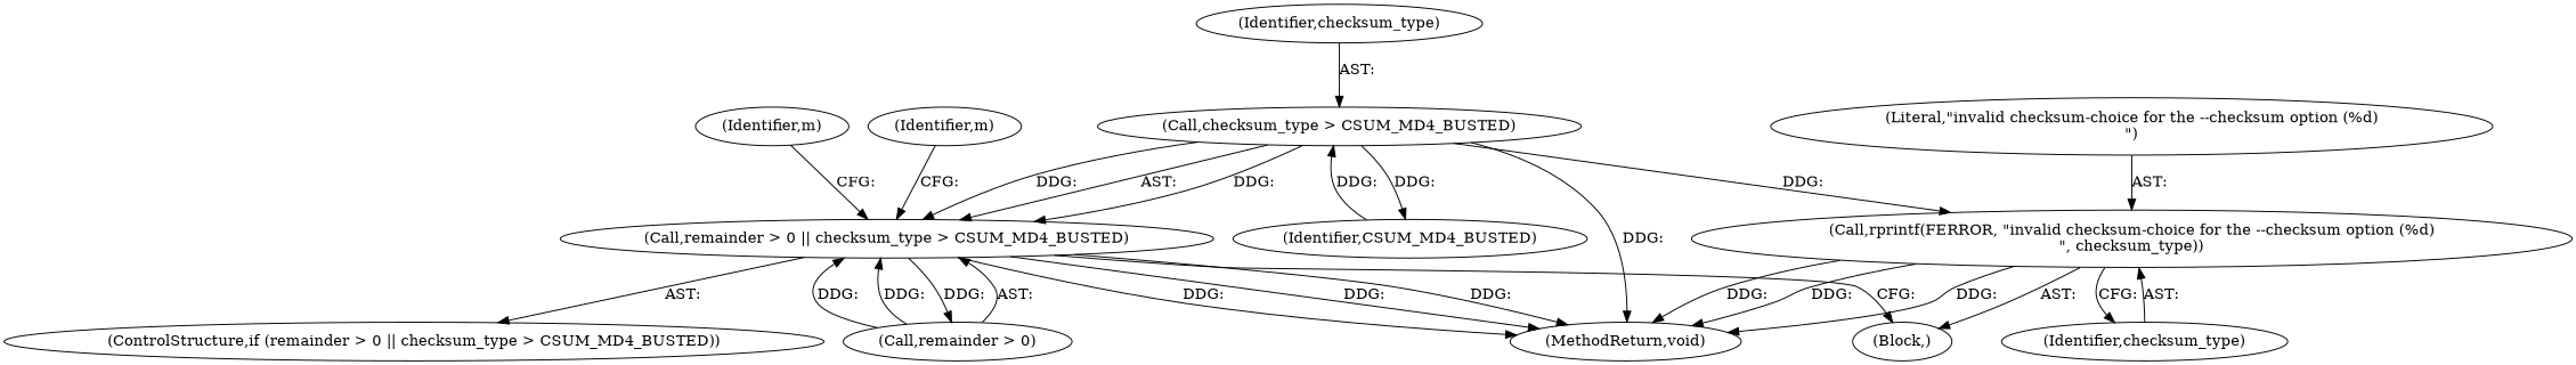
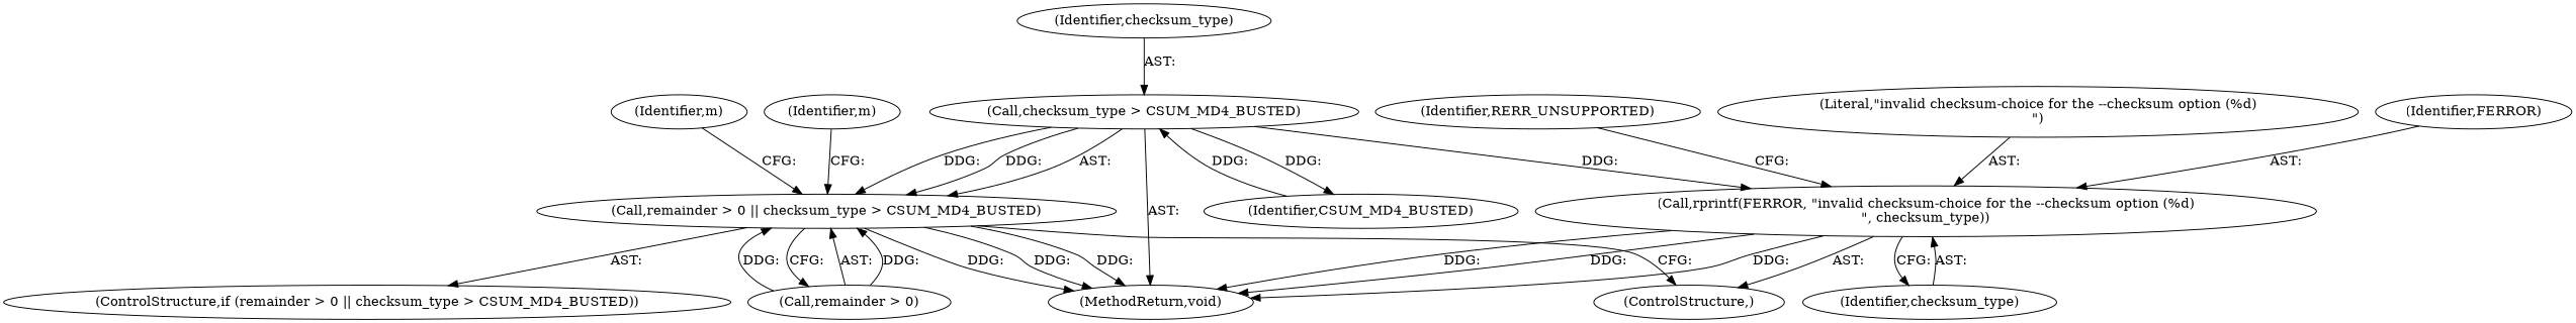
  digraph {
    n1 [label="(Call,checksum_type > CSUM_MD4_BUSTED)"]
    n2 [label="(Call,remainder > 0 || checksum_type > CSUM_MD4_BUSTED)"]
    n3 [label="(Call,rprintf(FERROR, \"invalid checksum-choice for the --checksum option (%d)\n\", checksum_type))"]
    n4 [label="(Identifier,CSUM_MD4_BUSTED)"]
    n5 [label="(MethodReturn,void)"]
    n6 [label="(ControlStructure,if (remainder > 0 || checksum_type > CSUM_MD4_BUSTED))"]
    n7 [label="(Call,remainder > 0)"]
-   n8 [label="(Block,)"]
+   n8 [label="(ControlStructure,)"]
    n9 [label="(Identifier,checksum_type)"]
+   n10 [label="(Identifier,RERR_UNSUPPORTED)"]
    n11 [label="(Literal,\"invalid checksum-choice for the --checksum option (%d)\n\")"]
    n12 [label="(Identifier,checksum_type)"]
    n13 [label="(Identifier,m)"]
    n14 [label="(Identifier,m)"]
+   n15 [label="(Identifier,FERROR)"]
    n1 -> n2 [label="AST: "]
    n1 -> n2 [label="DDG: "]
    n1 -> n2 [label="DDG: "]
    n1 -> n3 [label="DDG: "]
    n1 -> n4 [label="DDG: "]
-   n1 -> n5 [label="DDG: "]
+   n1 -> n5 [label="AST: "]
    n2 -> n5 [label="DDG: "]
    n2 -> n5 [label="DDG: "]
    n2 -> n5 [label="DDG: "]
    n2 -> n6 [label="AST: "]
-   n2 -> n7 [label="DDG: "]
+   n2 -> n7 [label="CFG: "]
    n2 -> n8 [label="CFG: "]
    n3 -> n5 [label="DDG: "]
    n3 -> n5 [label="DDG: "]
    n3 -> n5 [label="DDG: "]
    n3 -> n8 [label="AST: "]
    n3 -> n9 [label="CFG: "]
    n4 -> n1 [label="DDG: "]
    n7 -> n2 [label="AST: "]
    n7 -> n2 [label="DDG: "]
    n7 -> n2 [label="DDG: "]
    n9 -> n3 [label="AST: "]
+   n10 -> n3 [label="CFG: "]
    n11 -> n3 [label="AST: "]
    n12 -> n1 [label="AST: "]
    n13 -> n2 [label="CFG: "]
    n14 -> n2 [label="CFG: "]
+   n15 -> n3 [label="AST: "]
  }
